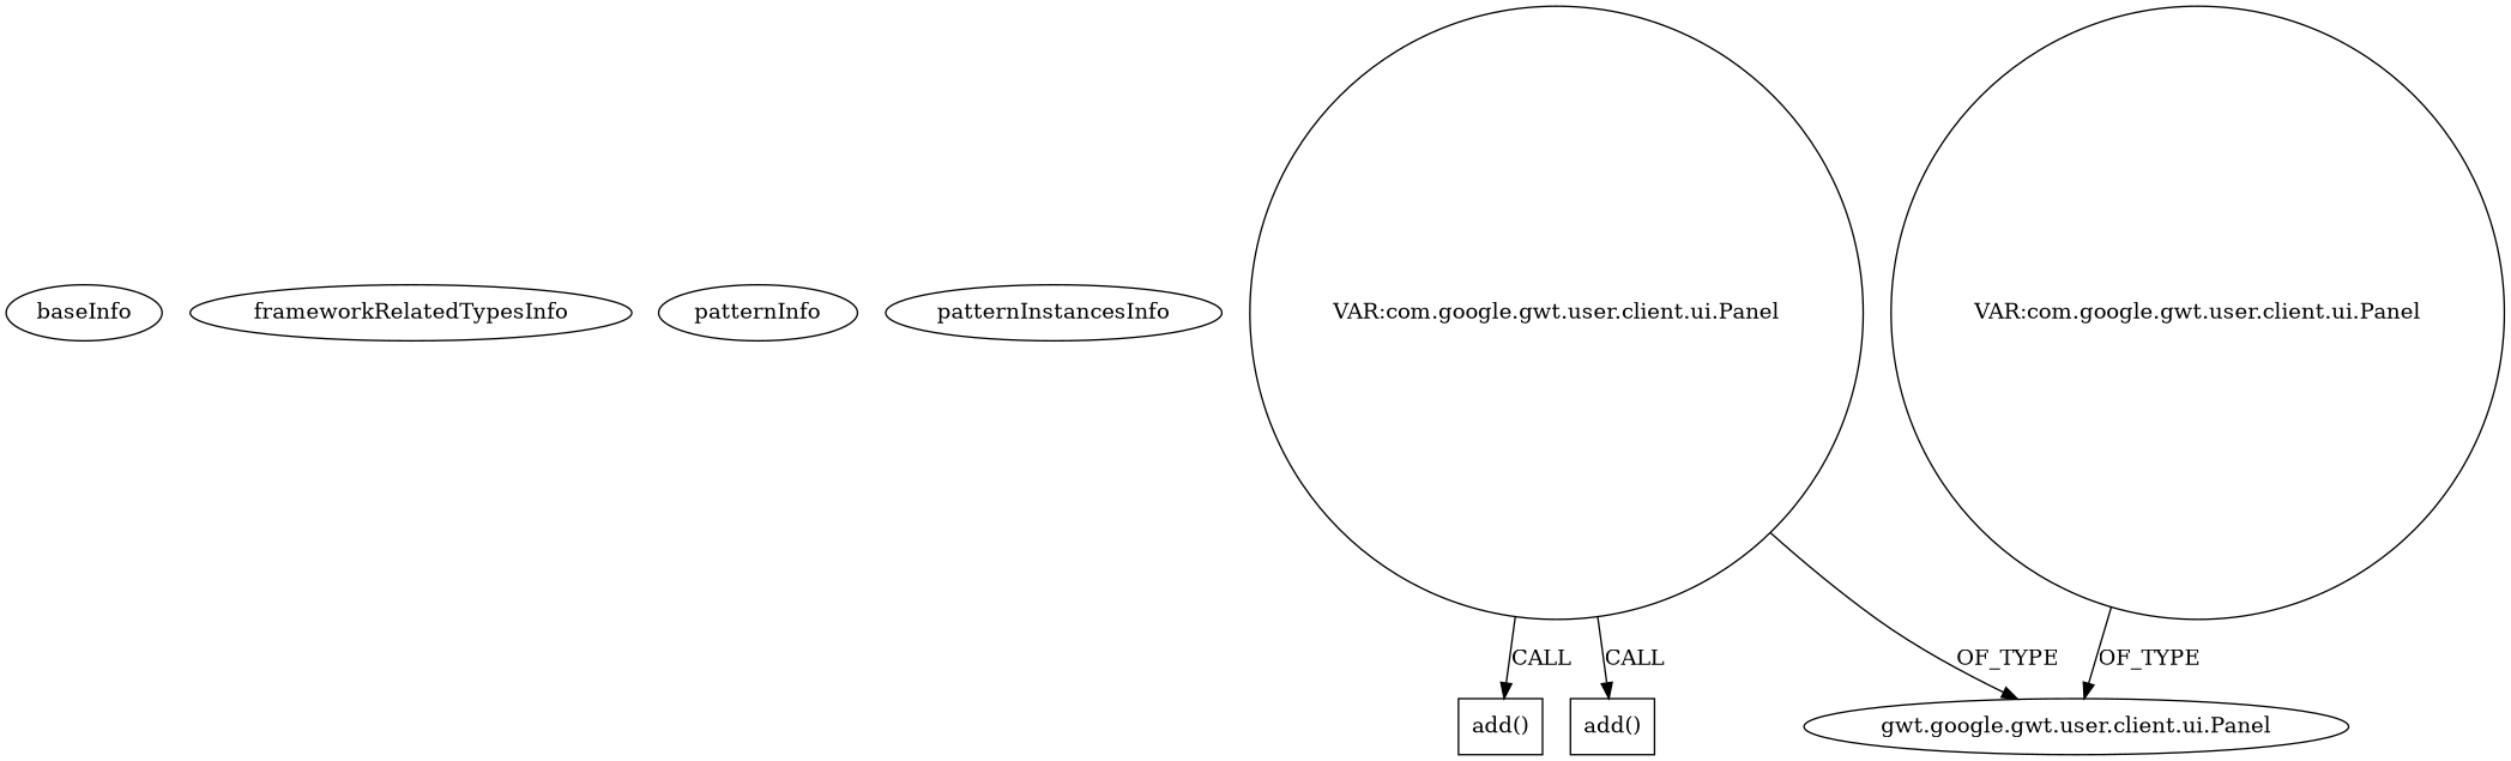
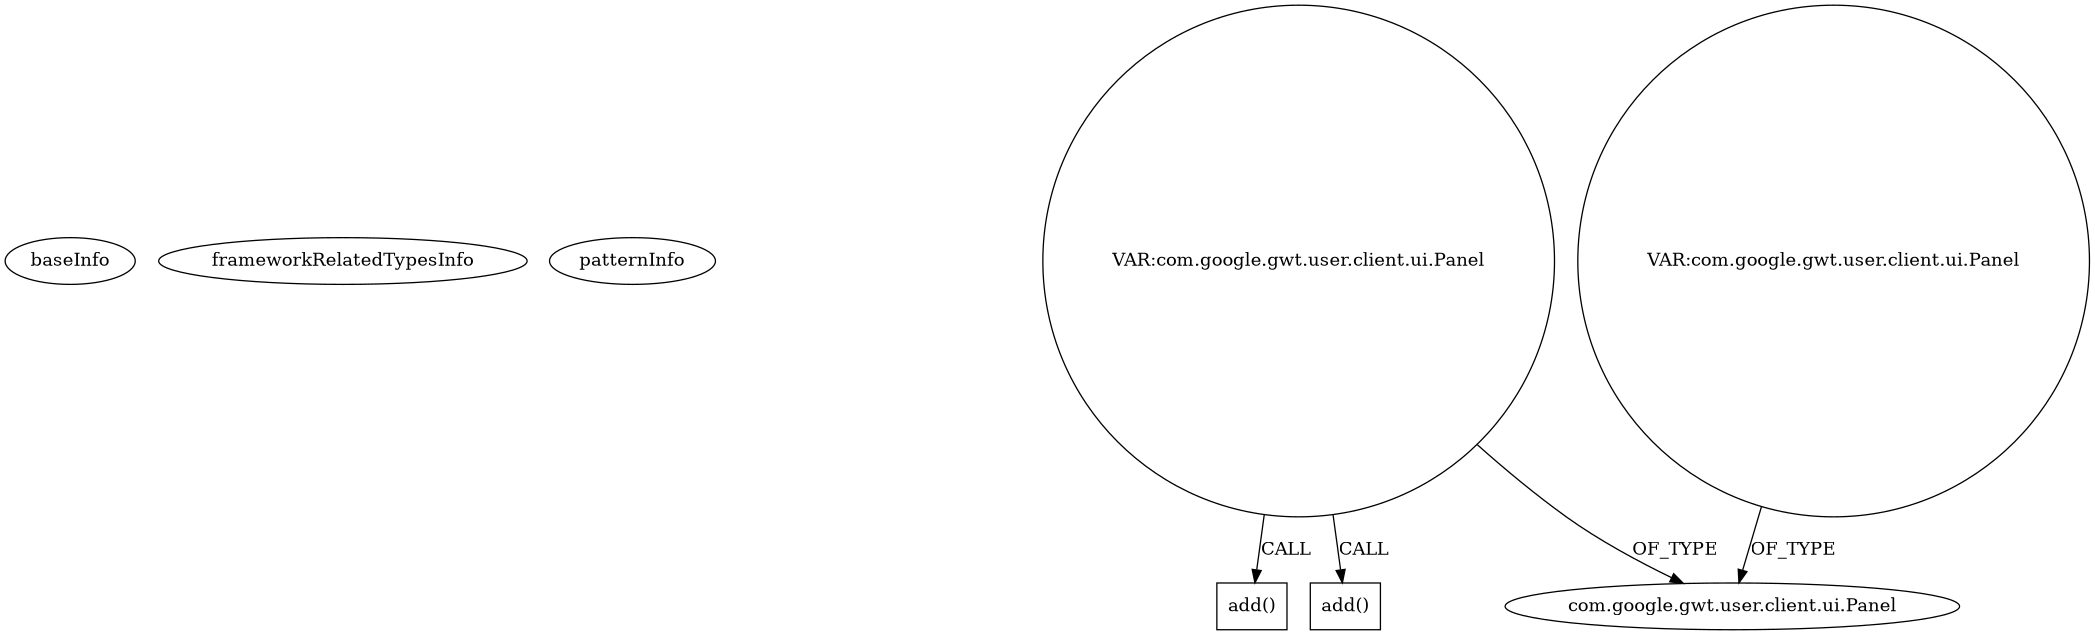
  digraph {
    node [isFrameworkType=false]
    baseInfo [category=pattern graphId=360 isAnonymous=false possibleRelation=false isFrameworkType=""]
    frameworkRelatedTypesInfo [isFrameworkType=""]
    patternInfo [frequency=2.0 patternRootClient=null isFrameworkType=""]
-   patternInstancesInfo [0="nakaken0629-mezamashimailgwt~/nakaken0629-mezamashimailgwt/mezamashimailgwt-master/mezamashimailgwt/src/com/appspot/mezamashimailgwt/client/Mezamashimailgwt.java~void onClick(com.google.gwt.event.dom.client.ClickEvent)~4118" 1="woox-serverapp~/woox-serverapp/serverapp-master/src/wooxes/net/client/Serverapp.java~Serverapp~4647" isFrameworkType=""]
-   n5 [label="gwt.google.gwt.user.client.ui.Panel" vertexType=FRAMEWORK_CLASS_TYPE]
+   n5 [label="com.google.gwt.user.client.ui.Panel" vertexType=FRAMEWORK_CLASS_TYPE]
    n6 [label="VAR:com.google.gwt.user.client.ui.Panel" shape=circle vertexType=VARIABLE_EXPRESION]
    n7 [label="add()" shape=box vertexType=INSIDE_CALL]
    n8 [label="add()" shape=box vertexType=INSIDE_CALL]
    n9 [label="VAR:com.google.gwt.user.client.ui.Panel" shape=circle vertexType=VARIABLE_EXPRESION]
    n6 -> n5 [label=OF_TYPE]
    n6 -> n7 [label=CALL]
    n6 -> n8 [label=CALL]
    n9 -> n5 [label=OF_TYPE]
  }
